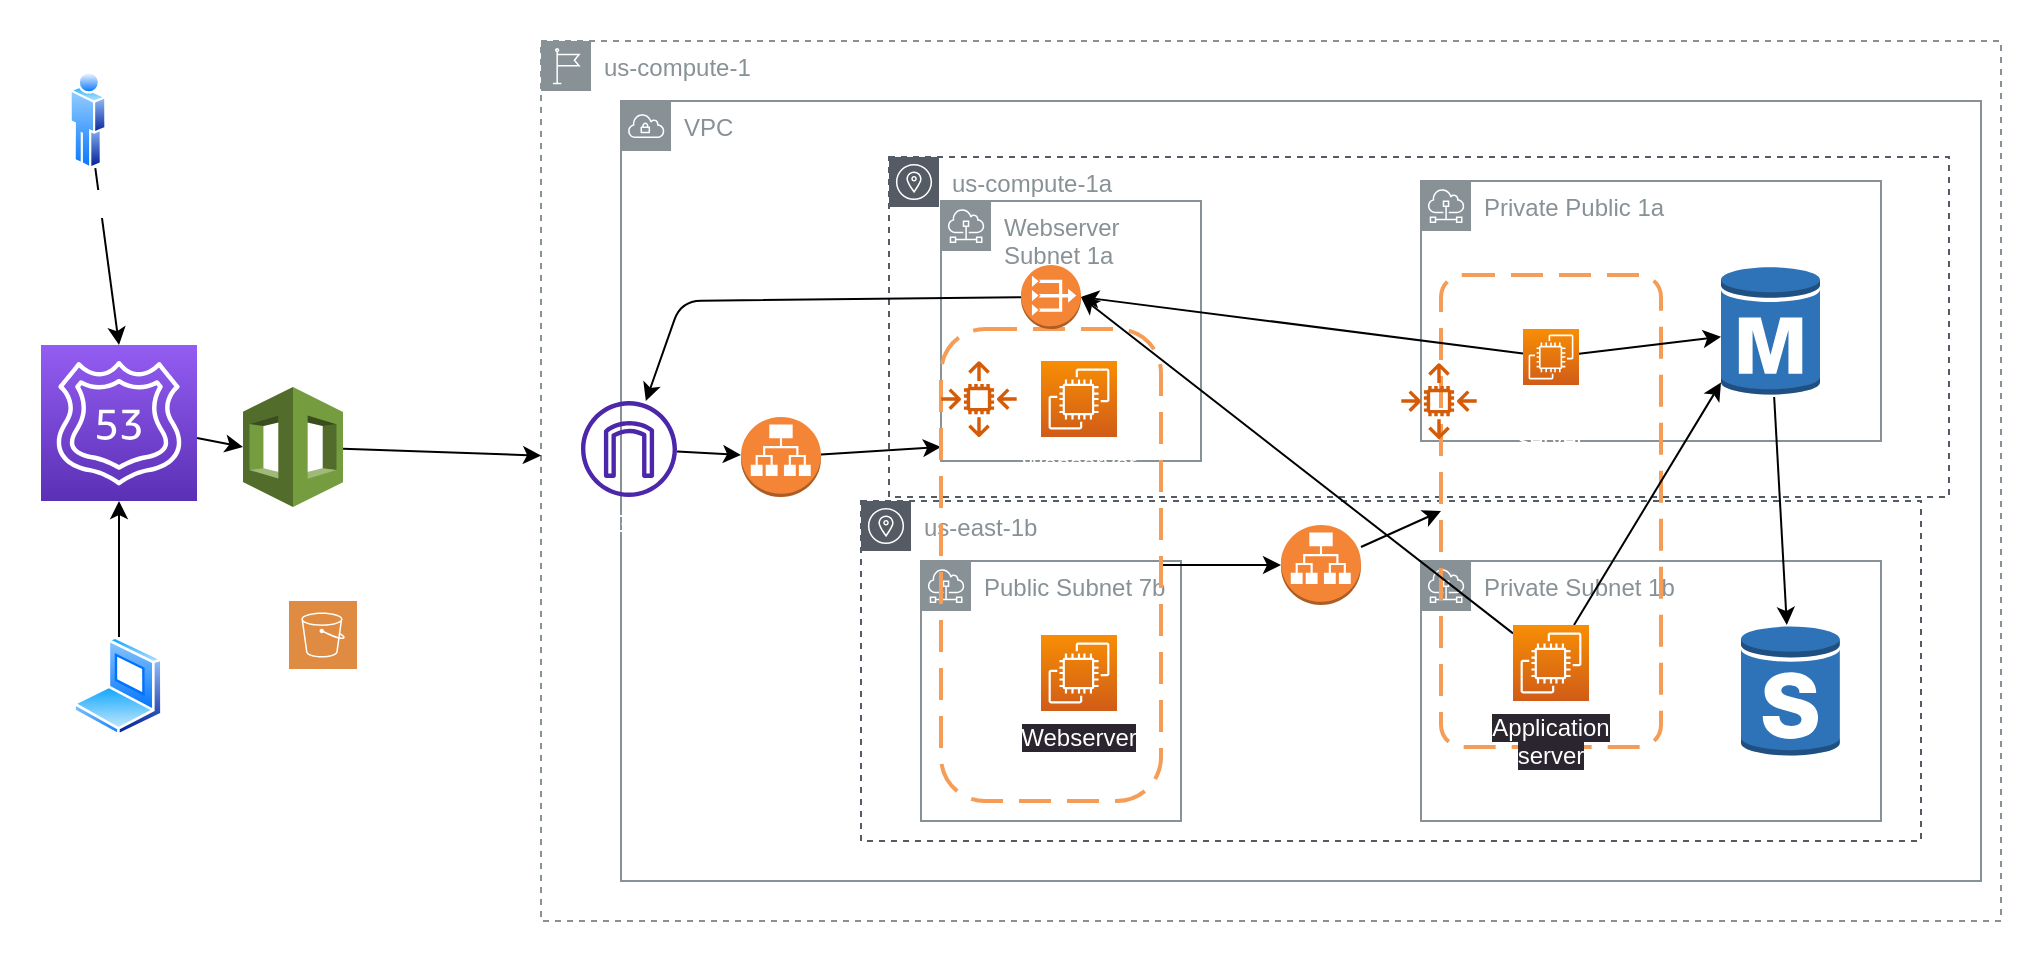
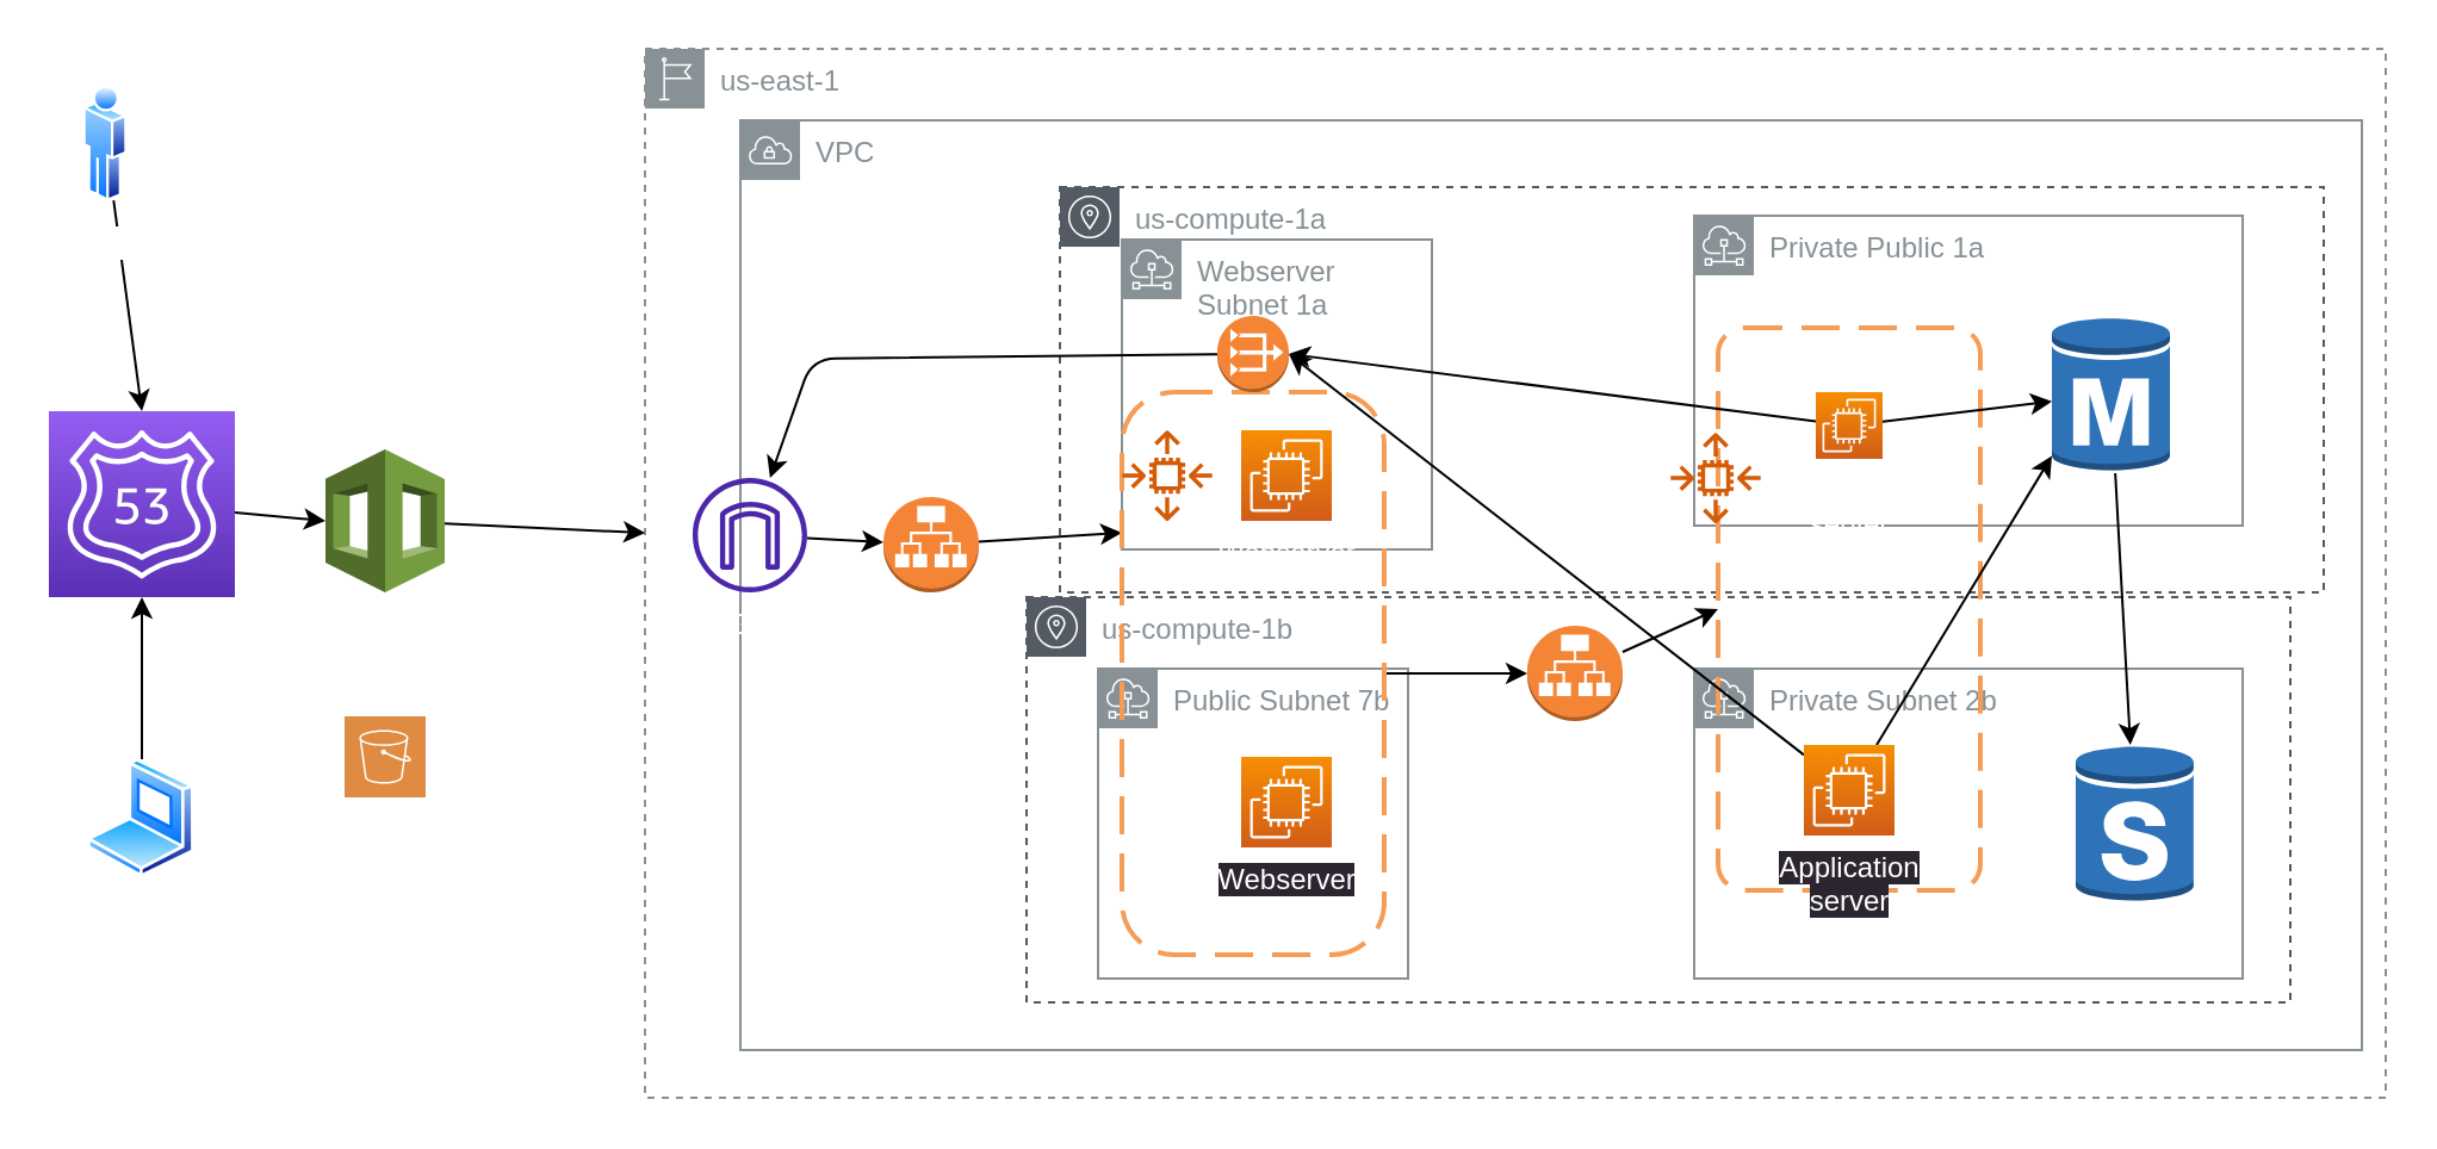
  <mxCell id="0" />
  <mxCell id="1" parent="0" />
- <mxCell id="2" value="us-compute-1" style="sketch=0;outlineConnect=0;gradientColor=none;html=1;whiteSpace=wrap;fontSize=12;fontStyle=0;shape=mxgraph.aws4.group;grIcon=mxgraph.aws4.group_region;strokeColor=#879196;fillColor=none;verticalAlign=top;align=left;spacingLeft=30;fontColor=#879196;dashed=1;" vertex="1" parent="1"><mxGeometry x="270" y="20" width="730" height="440" as="geometry" /></mxCell>
+ <mxCell id="2" value="us-east-1" style="sketch=0;outlineConnect=0;gradientColor=none;html=1;whiteSpace=wrap;fontSize=12;fontStyle=0;shape=mxgraph.aws4.group;grIcon=mxgraph.aws4.group_region;strokeColor=#879196;fillColor=none;verticalAlign=top;align=left;spacingLeft=30;fontColor=#879196;dashed=1;" vertex="1" parent="1"><mxGeometry x="270" y="20" width="730" height="440" as="geometry" /></mxCell>
  <mxCell id="3" value="VPC" style="sketch=0;outlineConnect=0;gradientColor=none;html=1;whiteSpace=wrap;fontSize=12;fontStyle=0;shape=mxgraph.aws4.group;grIcon=mxgraph.aws4.group_vpc;strokeColor=#879196;fillColor=none;verticalAlign=top;align=left;spacingLeft=30;fontColor=#879196;dashed=0;" vertex="1" parent="1"><mxGeometry x="310" y="50" width="680" height="390" as="geometry" /></mxCell>
  <mxCell id="4" value="&lt;span style=&quot;color: rgb(135, 145, 150);&quot;&gt;us-compute-1a&lt;/span&gt;" style="sketch=0;outlineConnect=0;gradientColor=none;html=1;whiteSpace=wrap;fontSize=12;fontStyle=0;shape=mxgraph.aws4.group;grIcon=mxgraph.aws4.group_availability_zone;strokeColor=#545B64;fillColor=none;verticalAlign=top;align=left;spacingLeft=30;fontColor=#545B64;dashed=1;" vertex="1" parent="1"><mxGeometry x="444" y="78" width="530" height="170" as="geometry" /></mxCell>
- <mxCell id="5" value="&lt;span style=&quot;color: rgb(135, 145, 150);&quot;&gt;us-east-1b&lt;/span&gt;" style="sketch=0;outlineConnect=0;gradientColor=none;html=1;whiteSpace=wrap;fontSize=12;fontStyle=0;shape=mxgraph.aws4.group;grIcon=mxgraph.aws4.group_availability_zone;strokeColor=#545B64;fillColor=none;verticalAlign=top;align=left;spacingLeft=30;fontColor=#545B64;dashed=1;" vertex="1" parent="1"><mxGeometry x="430" y="250" width="530" height="170" as="geometry" /></mxCell>
+ <mxCell id="5" value="&lt;span style=&quot;color: rgb(135, 145, 150);&quot;&gt;us-compute-1b&lt;/span&gt;" style="sketch=0;outlineConnect=0;gradientColor=none;html=1;whiteSpace=wrap;fontSize=12;fontStyle=0;shape=mxgraph.aws4.group;grIcon=mxgraph.aws4.group_availability_zone;strokeColor=#545B64;fillColor=none;verticalAlign=top;align=left;spacingLeft=30;fontColor=#545B64;dashed=1;" vertex="1" parent="1"><mxGeometry x="430" y="250" width="530" height="170" as="geometry" /></mxCell>
  <mxCell id="6" value="Private Public 1a" style="sketch=0;outlineConnect=0;gradientColor=none;html=1;whiteSpace=wrap;fontSize=12;fontStyle=0;shape=mxgraph.aws4.group;grIcon=mxgraph.aws4.group_subnet;strokeColor=#879196;fillColor=none;verticalAlign=top;align=left;spacingLeft=30;fontColor=#879196;dashed=0;" vertex="1" parent="1"><mxGeometry x="710" y="90" width="230" height="130" as="geometry" /></mxCell>
- <mxCell id="7" value="Private Subnet 1b" style="sketch=0;outlineConnect=0;gradientColor=none;html=1;whiteSpace=wrap;fontSize=12;fontStyle=0;shape=mxgraph.aws4.group;grIcon=mxgraph.aws4.group_subnet;strokeColor=#879196;fillColor=none;verticalAlign=top;align=left;spacingLeft=30;fontColor=#879196;dashed=0;" vertex="1" parent="1"><mxGeometry x="710" y="280" width="230" height="130" as="geometry" /></mxCell>
+ <mxCell id="7" value="Private Subnet 2b" style="sketch=0;outlineConnect=0;gradientColor=none;html=1;whiteSpace=wrap;fontSize=12;fontStyle=0;shape=mxgraph.aws4.group;grIcon=mxgraph.aws4.group_subnet;strokeColor=#879196;fillColor=none;verticalAlign=top;align=left;spacingLeft=30;fontColor=#879196;dashed=0;" vertex="1" parent="1"><mxGeometry x="710" y="280" width="230" height="130" as="geometry" /></mxCell>
  <mxCell id="8" value="Webserver Subnet 1a" style="sketch=0;outlineConnect=0;gradientColor=none;html=1;whiteSpace=wrap;fontSize=12;fontStyle=0;shape=mxgraph.aws4.group;grIcon=mxgraph.aws4.group_subnet;strokeColor=#879196;fillColor=none;verticalAlign=top;align=left;spacingLeft=30;fontColor=#879196;dashed=0;" vertex="1" parent="1"><mxGeometry x="470" y="100" width="130" height="130" as="geometry" /></mxCell>
  <mxCell id="9" value="Public Subnet 7b" style="sketch=0;outlineConnect=0;gradientColor=none;html=1;whiteSpace=wrap;fontSize=12;fontStyle=0;shape=mxgraph.aws4.group;grIcon=mxgraph.aws4.group_subnet;strokeColor=#879196;fillColor=none;verticalAlign=top;align=left;spacingLeft=30;fontColor=#879196;dashed=0;" vertex="1" parent="1"><mxGeometry x="460" y="280" width="130" height="130" as="geometry" /></mxCell>
  <mxCell id="10" style="edgeStyle=none;html=1;fontColor=#FFFFFF;" edge="1" parent="1" source="18" target="27"><mxGeometry relative="1" as="geometry" /></mxCell>
  <mxCell id="11" value="" style="rounded=1;arcSize=10;dashed=1;strokeColor=#F59D56;fillColor=none;gradientColor=none;dashPattern=8 4;strokeWidth=2;fontColor=#FFFFFF;" vertex="1" parent="1"><mxGeometry x="720" y="137" width="110" height="236" as="geometry" /></mxCell>
  <mxCell id="12" style="edgeStyle=none;html=1;fontColor=#FFFFFF;" edge="1" parent="1" source="29" target="2"><mxGeometry relative="1" as="geometry" /></mxCell>
  <mxCell id="13" style="edgeStyle=none;html=1;entryX=0;entryY=0.25;entryDx=0;entryDy=0;fontColor=#FFFFFF;" edge="1" parent="1" source="28" target="18"><mxGeometry relative="1" as="geometry" /></mxCell>
  <mxCell id="14" style="edgeStyle=none;html=1;entryX=0;entryY=0.5;entryDx=0;entryDy=0;fontColor=#FFFFFF;" edge="1" parent="1" source="27" target="11"><mxGeometry relative="1" as="geometry" /></mxCell>
  <mxCell id="15" style="edgeStyle=none;html=1;entryX=0.5;entryY=0;entryDx=0;entryDy=0;entryPerimeter=0;fontColor=#FFFFFF;" edge="1" parent="1" source="33" target="31"><mxGeometry relative="1" as="geometry" /></mxCell>
  <mxCell id="16" style="edgeStyle=none;html=1;entryX=0.5;entryY=1;entryDx=0;entryDy=0;entryPerimeter=0;fontColor=#FFFFFF;" edge="1" parent="1" source="32" target="31"><mxGeometry relative="1" as="geometry" /></mxCell>
  <mxCell id="17" style="edgeStyle=none;html=1;entryX=0;entryY=0.5;entryDx=0;entryDy=0;entryPerimeter=0;fontColor=#FFFFFF;" edge="1" parent="1" source="31" target="29"><mxGeometry relative="1" as="geometry" /></mxCell>
  <mxCell id="18" value="" style="rounded=1;arcSize=20;dashed=1;strokeColor=#F59D56;fillColor=none;gradientColor=none;dashPattern=8 4;strokeWidth=2;fontColor=#FFFFFF;" vertex="1" parent="1"><mxGeometry x="470" y="164" width="110" height="236" as="geometry" /></mxCell>
  <mxCell id="19" style="edgeStyle=none;html=1;fontColor=#FFFFFF;" edge="1" parent="1" source="37" target="34"><mxGeometry relative="1" as="geometry"><Array as="points"><mxPoint x="340" y="150" /></Array></mxGeometry></mxCell>
  <mxCell id="20" style="edgeStyle=none;html=1;fontColor=#FFFFFF;" edge="1" parent="1" source="34" target="28"><mxGeometry relative="1" as="geometry" /></mxCell>
  <mxCell id="21" style="edgeStyle=none;html=1;entryX=1;entryY=0.5;entryDx=0;entryDy=0;entryPerimeter=0;fontColor=#FFFFFF;" edge="1" parent="1" source="43" target="37"><mxGeometry relative="1" as="geometry" /></mxCell>
  <mxCell id="22" style="edgeStyle=none;html=1;entryX=1;entryY=0.5;entryDx=0;entryDy=0;entryPerimeter=0;fontColor=#FFFFFF;" edge="1" parent="1" source="42" target="37"><mxGeometry relative="1" as="geometry" /></mxCell>
  <mxCell id="23" style="edgeStyle=none;html=1;fontColor=#FFFFFF;" edge="1" parent="1" source="42" target="35"><mxGeometry relative="1" as="geometry" /></mxCell>
  <mxCell id="24" style="edgeStyle=none;html=1;entryX=0;entryY=0.89;entryDx=0;entryDy=0;entryPerimeter=0;fontColor=#FFFFFF;" edge="1" parent="1" source="43" target="35"><mxGeometry relative="1" as="geometry" /></mxCell>
  <mxCell id="25" style="edgeStyle=none;html=1;fontColor=#FFFFFF;" edge="1" parent="1" source="35" target="36"><mxGeometry relative="1" as="geometry" /></mxCell>
  <mxCell id="26" value="compute" parent="0" />
  <mxCell id="27" value="" style="outlineConnect=0;dashed=0;verticalLabelPosition=bottom;verticalAlign=top;align=center;html=1;shape=mxgraph.aws3.application_load_balancer;fillColor=#F58536;gradientColor=none;fontColor=#FFFFFF;" vertex="1" parent="26"><mxGeometry x="640" y="262" width="40" height="40" as="geometry" /></mxCell>
  <mxCell id="28" value="" style="outlineConnect=0;dashed=0;verticalLabelPosition=bottom;verticalAlign=top;align=center;html=1;shape=mxgraph.aws3.application_load_balancer;fillColor=#F58536;gradientColor=none;fontColor=#FFFFFF;" vertex="1" parent="26"><mxGeometry x="370" y="208" width="40" height="40" as="geometry" /></mxCell>
- <mxCell id="29" value="CloudFormation" style="outlineConnect=0;dashed=0;verticalLabelPosition=bottom;verticalAlign=top;align=center;html=1;shape=mxgraph.aws3.cloudformation;fillColor=#759C3E;gradientColor=none;fontColor=#FFFFFF;" vertex="1" parent="26"><mxGeometry x="121" y="193" width="50" height="60" as="geometry" /></mxCell>
+ <mxCell id="29" value="CloudFormation" style="outlineConnect=0;dashed=0;verticalLabelPosition=bottom;verticalAlign=top;align=center;html=1;shape=mxgraph.aws3.cloudformation;fillColor=#759C3E;gradientColor=none;fontColor=#FFFFFF;" vertex="1" parent="26"><mxGeometry x="136" y="188" width="50" height="60" as="geometry" /></mxCell>
  <mxCell id="30" value="S3" style="sketch=0;pointerEvents=1;shadow=0;dashed=0;html=1;strokeColor=none;fillColor=#DF8C42;labelPosition=center;verticalLabelPosition=bottom;verticalAlign=top;align=center;outlineConnect=0;shape=mxgraph.veeam2.aws_s3;fontColor=#FFFFFF;" vertex="1" parent="26"><mxGeometry x="144" y="300" width="34" height="34" as="geometry" /></mxCell>
  <mxCell id="31" value="" style="sketch=0;points=[[0,0,0],[0.25,0,0],[0.5,0,0],[0.75,0,0],[1,0,0],[0,1,0],[0.25,1,0],[0.5,1,0],[0.75,1,0],[1,1,0],[0,0.25,0],[0,0.5,0],[0,0.75,0],[1,0.25,0],[1,0.5,0],[1,0.75,0]];outlineConnect=0;fontColor=#232F3E;gradientColor=#945DF2;gradientDirection=north;fillColor=#5A30B5;strokeColor=#ffffff;dashed=0;verticalLabelPosition=bottom;verticalAlign=top;align=center;html=1;fontSize=12;fontStyle=0;aspect=fixed;shape=mxgraph.aws4.resourceIcon;resIcon=mxgraph.aws4.route_53;" vertex="1" parent="26"><mxGeometry x="20" y="172" width="78" height="78" as="geometry" /></mxCell>
  <mxCell id="32" value="CLIENT" style="aspect=fixed;perimeter=ellipsePerimeter;html=1;align=center;shadow=0;dashed=0;spacingTop=3;image;image=img/lib/active_directory/laptop_client.svg;fontColor=#FFFFFF;" vertex="1" parent="26"><mxGeometry x="36.5" y="318" width="45" height="50" as="geometry" /></mxCell>
  <mxCell id="33" value="USER" style="aspect=fixed;perimeter=ellipsePerimeter;html=1;align=center;shadow=0;dashed=0;spacingTop=3;image;image=img/lib/active_directory/user.svg;fontColor=#FFFFFF;" vertex="1" parent="26"><mxGeometry x="34.75" y="35" width="18.5" height="50" as="geometry" /></mxCell>
  <mxCell id="34" value="&lt;font color=&quot;#ffffff&quot;&gt;IGW&lt;/font&gt;" style="sketch=0;outlineConnect=0;fontColor=#232F3E;gradientColor=none;fillColor=#4D27AA;strokeColor=none;dashed=0;verticalLabelPosition=bottom;verticalAlign=top;align=center;html=1;fontSize=12;fontStyle=0;aspect=fixed;pointerEvents=1;shape=mxgraph.aws4.internet_gateway;" vertex="1" parent="26"><mxGeometry x="290" y="200" width="48" height="48" as="geometry" /></mxCell>
  <mxCell id="35" value="" style="outlineConnect=0;dashed=0;verticalLabelPosition=bottom;verticalAlign=top;align=center;html=1;shape=mxgraph.aws3.rds_db_instance;fillColor=#2E73B8;gradientColor=none;" vertex="1" parent="26"><mxGeometry x="860" y="132" width="49.5" height="66" as="geometry" /></mxCell>
  <mxCell id="36" value="" style="outlineConnect=0;dashed=0;verticalLabelPosition=bottom;verticalAlign=top;align=center;html=1;shape=mxgraph.aws3.rds_db_instance_standby_multi_az;fillColor=#2E73B8;gradientColor=none;" vertex="1" parent="26"><mxGeometry x="870" y="312" width="49.5" height="66" as="geometry" /></mxCell>
  <mxCell id="37" value="" style="outlineConnect=0;dashed=0;verticalLabelPosition=bottom;verticalAlign=top;align=center;html=1;shape=mxgraph.aws3.vpc_nat_gateway;fillColor=#F58536;gradientColor=none;" vertex="1" parent="26"><mxGeometry x="510" y="132" width="30" height="32" as="geometry" /></mxCell>
  <mxCell id="38" value="&lt;span style=&quot;color: rgb(255, 255, 255); font-family: Helvetica; font-size: 12px; font-style: normal; font-variant-ligatures: normal; font-variant-caps: normal; font-weight: 400; letter-spacing: normal; orphans: 2; text-align: center; text-indent: 0px; text-transform: none; widows: 2; word-spacing: 0px; -webkit-text-stroke-width: 0px; background-color: rgb(42, 37, 47); text-decoration-thickness: initial; text-decoration-style: initial; text-decoration-color: initial; float: none; display: inline !important;&quot;&gt;Webserver&lt;/span&gt;" style="sketch=0;points=[[0,0,0],[0.25,0,0],[0.5,0,0],[0.75,0,0],[1,0,0],[0,1,0],[0.25,1,0],[0.5,1,0],[0.75,1,0],[1,1,0],[0,0.25,0],[0,0.5,0],[0,0.75,0],[1,0.25,0],[1,0.5,0],[1,0.75,0]];outlineConnect=0;fontColor=#232F3E;gradientColor=#F78E04;gradientDirection=north;fillColor=#D05C17;strokeColor=#ffffff;dashed=0;verticalLabelPosition=bottom;verticalAlign=top;align=center;html=1;fontSize=12;fontStyle=0;aspect=fixed;shape=mxgraph.aws4.resourceIcon;resIcon=mxgraph.aws4.ec2;" vertex="1" parent="26"><mxGeometry x="520" y="317" width="38" height="38" as="geometry" /></mxCell>
  <mxCell id="39" value="&lt;font color=&quot;#ffffff&quot;&gt;Webserver&lt;/font&gt;" style="sketch=0;points=[[0,0,0],[0.25,0,0],[0.5,0,0],[0.75,0,0],[1,0,0],[0,1,0],[0.25,1,0],[0.5,1,0],[0.75,1,0],[1,1,0],[0,0.25,0],[0,0.5,0],[0,0.75,0],[1,0.25,0],[1,0.5,0],[1,0.75,0]];outlineConnect=0;fontColor=#232F3E;gradientColor=#F78E04;gradientDirection=north;fillColor=#D05C17;strokeColor=#ffffff;dashed=0;verticalLabelPosition=bottom;verticalAlign=top;align=center;html=1;fontSize=12;fontStyle=0;aspect=fixed;shape=mxgraph.aws4.resourceIcon;resIcon=mxgraph.aws4.ec2;" vertex="1" parent="26"><mxGeometry x="520" y="180" width="38" height="38" as="geometry" /></mxCell>
  <mxCell id="40" value="" style="sketch=0;outlineConnect=0;fontColor=#232F3E;gradientColor=none;fillColor=#D45B07;strokeColor=none;dashed=0;verticalLabelPosition=bottom;verticalAlign=top;align=center;html=1;fontSize=12;fontStyle=0;aspect=fixed;pointerEvents=1;shape=mxgraph.aws4.auto_scaling2;" vertex="1" parent="26"><mxGeometry x="470" y="180" width="38" height="38" as="geometry" /></mxCell>
  <mxCell id="41" value="" style="sketch=0;outlineConnect=0;fontColor=#232F3E;gradientColor=none;fillColor=#D45B07;strokeColor=none;dashed=0;verticalLabelPosition=bottom;verticalAlign=top;align=center;html=1;fontSize=12;fontStyle=0;aspect=fixed;pointerEvents=1;shape=mxgraph.aws4.auto_scaling2;" vertex="1" parent="26"><mxGeometry x="700" y="181" width="38" height="38" as="geometry" /></mxCell>
  <mxCell id="42" value="&lt;font color=&quot;#ffffff&quot;&gt;Application&lt;br&gt;server&lt;/font&gt;" style="sketch=0;points=[[0,0,0],[0.25,0,0],[0.5,0,0],[0.75,0,0],[1,0,0],[0,1,0],[0.25,1,0],[0.5,1,0],[0.75,1,0],[1,1,0],[0,0.25,0],[0,0.5,0],[0,0.75,0],[1,0.25,0],[1,0.5,0],[1,0.75,0]];outlineConnect=0;fontColor=#232F3E;gradientColor=#F78E04;gradientDirection=north;fillColor=#D05C17;strokeColor=#ffffff;dashed=0;verticalLabelPosition=bottom;verticalAlign=top;align=center;html=1;fontSize=12;fontStyle=0;aspect=fixed;shape=mxgraph.aws4.resourceIcon;resIcon=mxgraph.aws4.ec2;" vertex="1" parent="26"><mxGeometry x="761" y="164" width="28" height="28" as="geometry" /></mxCell>
  <mxCell id="43" value="&lt;span style=&quot;color: rgb(255, 255, 255); font-family: Helvetica; font-size: 12px; font-style: normal; font-variant-ligatures: normal; font-variant-caps: normal; font-weight: 400; letter-spacing: normal; orphans: 2; text-align: center; text-indent: 0px; text-transform: none; widows: 2; word-spacing: 0px; -webkit-text-stroke-width: 0px; background-color: rgb(42, 37, 47); text-decoration-thickness: initial; text-decoration-style: initial; text-decoration-color: initial; float: none; display: inline !important;&quot;&gt;Application&lt;/span&gt;&lt;br style=&quot;border-color: rgb(0, 0, 0); color: rgb(255, 255, 255); font-family: Helvetica; font-size: 12px; font-style: normal; font-variant-ligatures: normal; font-variant-caps: normal; font-weight: 400; letter-spacing: normal; orphans: 2; text-align: center; text-indent: 0px; text-transform: none; widows: 2; word-spacing: 0px; -webkit-text-stroke-width: 0px; background-color: rgb(42, 37, 47); text-decoration-thickness: initial; text-decoration-style: initial; text-decoration-color: initial;&quot;&gt;&lt;span style=&quot;color: rgb(255, 255, 255); font-family: Helvetica; font-size: 12px; font-style: normal; font-variant-ligatures: normal; font-variant-caps: normal; font-weight: 400; letter-spacing: normal; orphans: 2; text-align: center; text-indent: 0px; text-transform: none; widows: 2; word-spacing: 0px; -webkit-text-stroke-width: 0px; background-color: rgb(42, 37, 47); text-decoration-thickness: initial; text-decoration-style: initial; text-decoration-color: initial; float: none; display: inline !important;&quot;&gt;server&lt;/span&gt;&lt;br&gt;" style="sketch=0;points=[[0,0,0],[0.25,0,0],[0.5,0,0],[0.75,0,0],[1,0,0],[0,1,0],[0.25,1,0],[0.5,1,0],[0.75,1,0],[1,1,0],[0,0.25,0],[0,0.5,0],[0,0.75,0],[1,0.25,0],[1,0.5,0],[1,0.75,0]];outlineConnect=0;fontColor=#232F3E;gradientColor=#F78E04;gradientDirection=north;fillColor=#D05C17;strokeColor=#ffffff;dashed=0;verticalLabelPosition=bottom;verticalAlign=top;align=center;html=1;fontSize=12;fontStyle=0;aspect=fixed;shape=mxgraph.aws4.resourceIcon;resIcon=mxgraph.aws4.ec2;" vertex="1" parent="26"><mxGeometry x="756" y="312" width="38" height="38" as="geometry" /></mxCell>
